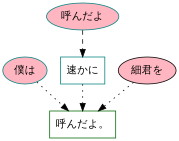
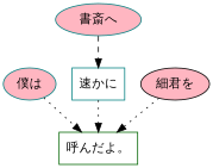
  digraph {
    fontname=Nunito
    node [color=teal fillcolor=lightpink fontname=Nunito shape=ellipse style=filled]
    edge [fontname=Nunito style=dotted]
    n1 [label="僕は"]
    n2 [color=darkgreen fillcolor=white label="呼んだよ。" shape=box]
    n3 [fillcolor=white label="速かに" shape=box]
    n4 [color=black label="細君を"]
-   n5 [label="呼んだよ"]
+   n5 [label="書斎へ"]
    n1 -> n2
    n3 -> n2
    n4 -> n2
    n5 -> n3 [style=dashed]
  }
